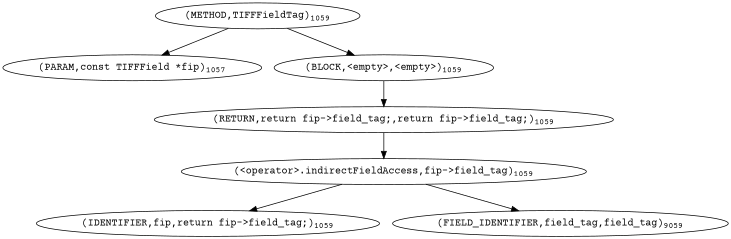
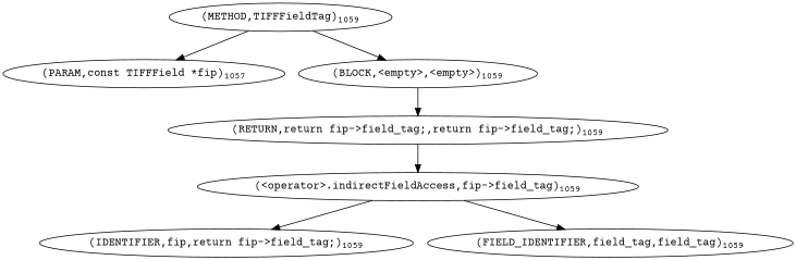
  digraph {
    fontname="Courier Prime"
    node [fontname="Courier Prime"]
    edge [fontname="Courier Prime"]
    n1 [label=<(METHOD,TIFFFieldTag)<SUB>1059</SUB>>]
    n2 [label=<(PARAM,const TIFFField *fip)<SUB>1057</SUB>>]
    n3 [label=<(BLOCK,&lt;empty&gt;,&lt;empty&gt;)<SUB>1059</SUB>>]
    n4 [label=<(RETURN,return fip-&gt;field_tag;,return fip-&gt;field_tag;)<SUB>1059</SUB>>]
    n5 [label=<(&lt;operator&gt;.indirectFieldAccess,fip-&gt;field_tag)<SUB>1059</SUB>>]
    n6 [label=<(IDENTIFIER,fip,return fip-&gt;field_tag;)<SUB>1059</SUB>>]
-   n7 [label=<(FIELD_IDENTIFIER,field_tag,field_tag)<SUB>9059</SUB>>]
+   n7 [label=<(FIELD_IDENTIFIER,field_tag,field_tag)<SUB>1059</SUB>>]
    n1 -> n2
    n1 -> n3
    n3 -> n4
    n4 -> n5
    n5 -> n6
    n5 -> n7
  }
